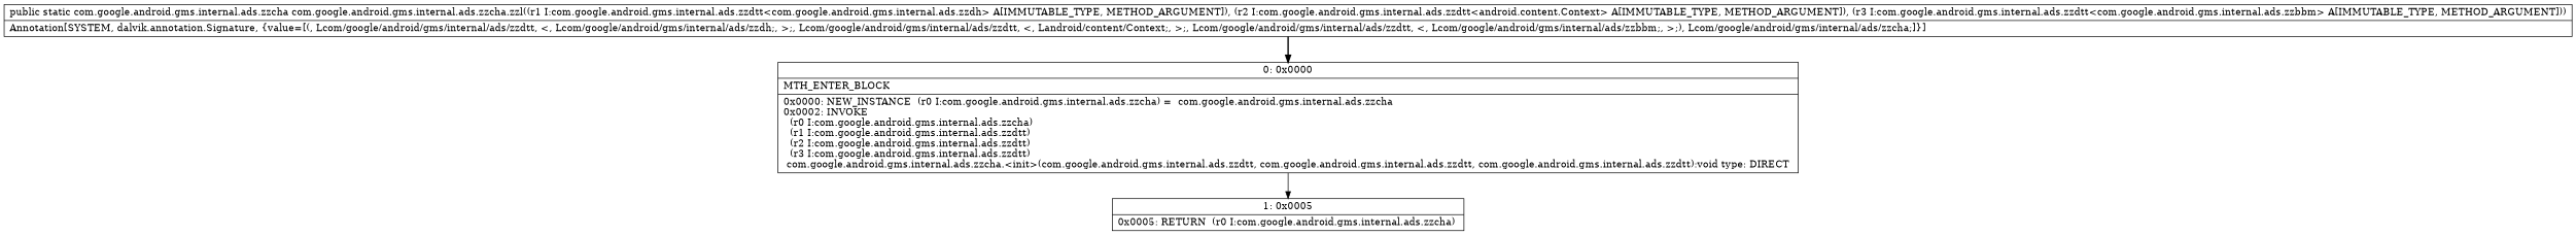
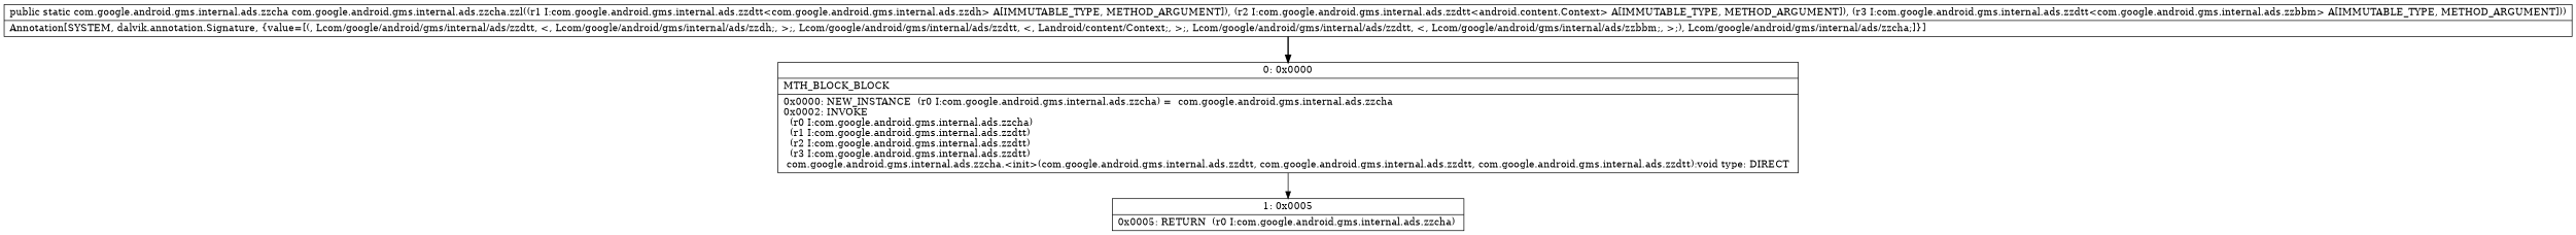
  digraph {
    node [shape=record]
-   n1 [label="{0\:\ 0x0000|MTH_ENTER_BLOCK\l|0x0000: NEW_INSTANCE  (r0 I:com.google.android.gms.internal.ads.zzcha) =  com.google.android.gms.internal.ads.zzcha \l0x0002: INVOKE  \l  (r0 I:com.google.android.gms.internal.ads.zzcha)\l  (r1 I:com.google.android.gms.internal.ads.zzdtt)\l  (r2 I:com.google.android.gms.internal.ads.zzdtt)\l  (r3 I:com.google.android.gms.internal.ads.zzdtt)\l com.google.android.gms.internal.ads.zzcha.\<init\>(com.google.android.gms.internal.ads.zzdtt, com.google.android.gms.internal.ads.zzdtt, com.google.android.gms.internal.ads.zzdtt):void type: DIRECT \l}"]
+   n1 [label="{0\:\ 0x0000|MTH_BLOCK_BLOCK\l|0x0000: NEW_INSTANCE  (r0 I:com.google.android.gms.internal.ads.zzcha) =  com.google.android.gms.internal.ads.zzcha \l0x0002: INVOKE  \l  (r0 I:com.google.android.gms.internal.ads.zzcha)\l  (r1 I:com.google.android.gms.internal.ads.zzdtt)\l  (r2 I:com.google.android.gms.internal.ads.zzdtt)\l  (r3 I:com.google.android.gms.internal.ads.zzdtt)\l com.google.android.gms.internal.ads.zzcha.\<init\>(com.google.android.gms.internal.ads.zzdtt, com.google.android.gms.internal.ads.zzdtt, com.google.android.gms.internal.ads.zzdtt):void type: DIRECT \l}"]
    n2 [label="{1\:\ 0x0005|0x0005: RETURN  (r0 I:com.google.android.gms.internal.ads.zzcha) \l}"]
    n3 [label="{public static com.google.android.gms.internal.ads.zzcha com.google.android.gms.internal.ads.zzcha.zzl((r1 I:com.google.android.gms.internal.ads.zzdtt\<com.google.android.gms.internal.ads.zzdh\> A[IMMUTABLE_TYPE, METHOD_ARGUMENT]), (r2 I:com.google.android.gms.internal.ads.zzdtt\<android.content.Context\> A[IMMUTABLE_TYPE, METHOD_ARGUMENT]), (r3 I:com.google.android.gms.internal.ads.zzdtt\<com.google.android.gms.internal.ads.zzbbm\> A[IMMUTABLE_TYPE, METHOD_ARGUMENT]))  | Annotation[SYSTEM, dalvik.annotation.Signature, \{value=[(, Lcom\/google\/android\/gms\/internal\/ads\/zzdtt, \<, Lcom\/google\/android\/gms\/internal\/ads\/zzdh;, \>;, Lcom\/google\/android\/gms\/internal\/ads\/zzdtt, \<, Landroid\/content\/Context;, \>;, Lcom\/google\/android\/gms\/internal\/ads\/zzdtt, \<, Lcom\/google\/android\/gms\/internal\/ads\/zzbbm;, \>;), Lcom\/google\/android\/gms\/internal\/ads\/zzcha;]\}]\l}"]
    n1 -> n2 [style=solid]
    n3 -> n1 [style=bold]
  }
